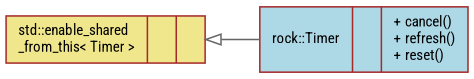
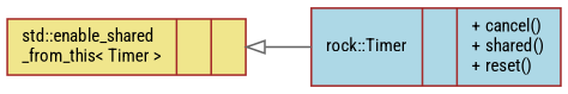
  digraph {
    rankdir=LR
    fontname="Roboto Condensed"
    node [color=brown fontname="Roboto Condensed" fontsize=10 shape=record style=filled]
-   n1 [fillcolor=lightblue fontcolor=black height=0.2 label="{rock::Timer\n||+ cancel()\l+ refresh()\l+ reset()\l}" width=0.4]
+   n1 [fillcolor=lightblue fontcolor=black height=0.2 label="{rock::Timer\n||+ cancel()\l+ shared()\l+ reset()\l}" width=0.4]
    n2 [fillcolor=khaki height=0.2 label="{std::enable_shared\l_from_this\< Timer \>\n||}" width=0.4]
    n2 -> n1 [arrowtail=onormal color=gray40 dir=back fontname="Roboto Condensed" fontsize=10 labelfontname=Helvetica labelfontsize=10 style=solid]
  }
